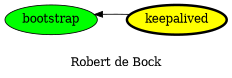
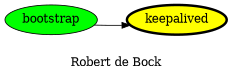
  digraph {
    label="Robert de Bock"
    rankdir=LR
    node [style=filled]
    bootstrap [fillcolor=green]
    keepalived [fillcolor=yellow penwidth=3]
-   keepalived -> bootstrap
+   bootstrap -> keepalived
  }
